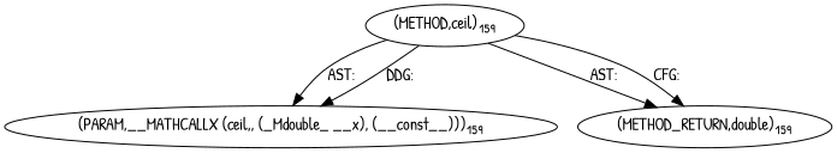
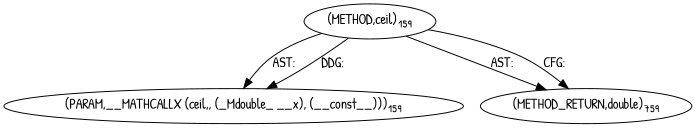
  digraph {
    fontname="Patrick Hand"
    node [fontname="Patrick Hand"]
    edge [fontname="Patrick Hand"]
    n1 [label=<(METHOD,ceil)<SUB>159</SUB>>]
    n2 [label=<(PARAM,__MATHCALLX (ceil,, (_Mdouble_ __x), (__const__)))<SUB>159</SUB>>]
-   n3 [label=<(METHOD_RETURN,double)<SUB>159</SUB>>]
+   n3 [label=<(METHOD_RETURN,double)<SUB>759</SUB>>]
    n1 -> n2 [label="AST: "]
    n1 -> n2 [label="DDG: "]
    n1 -> n3 [label="AST: "]
    n1 -> n3 [label="CFG: "]
  }
